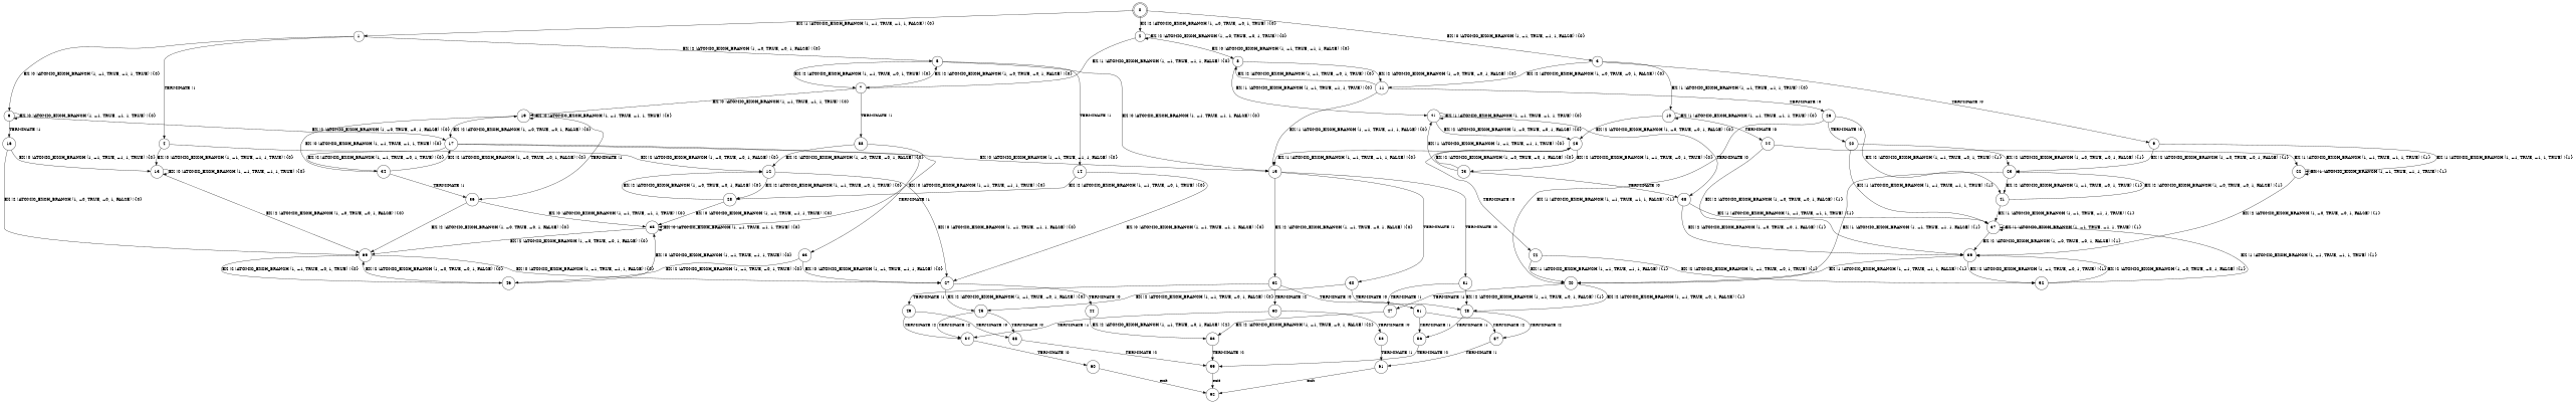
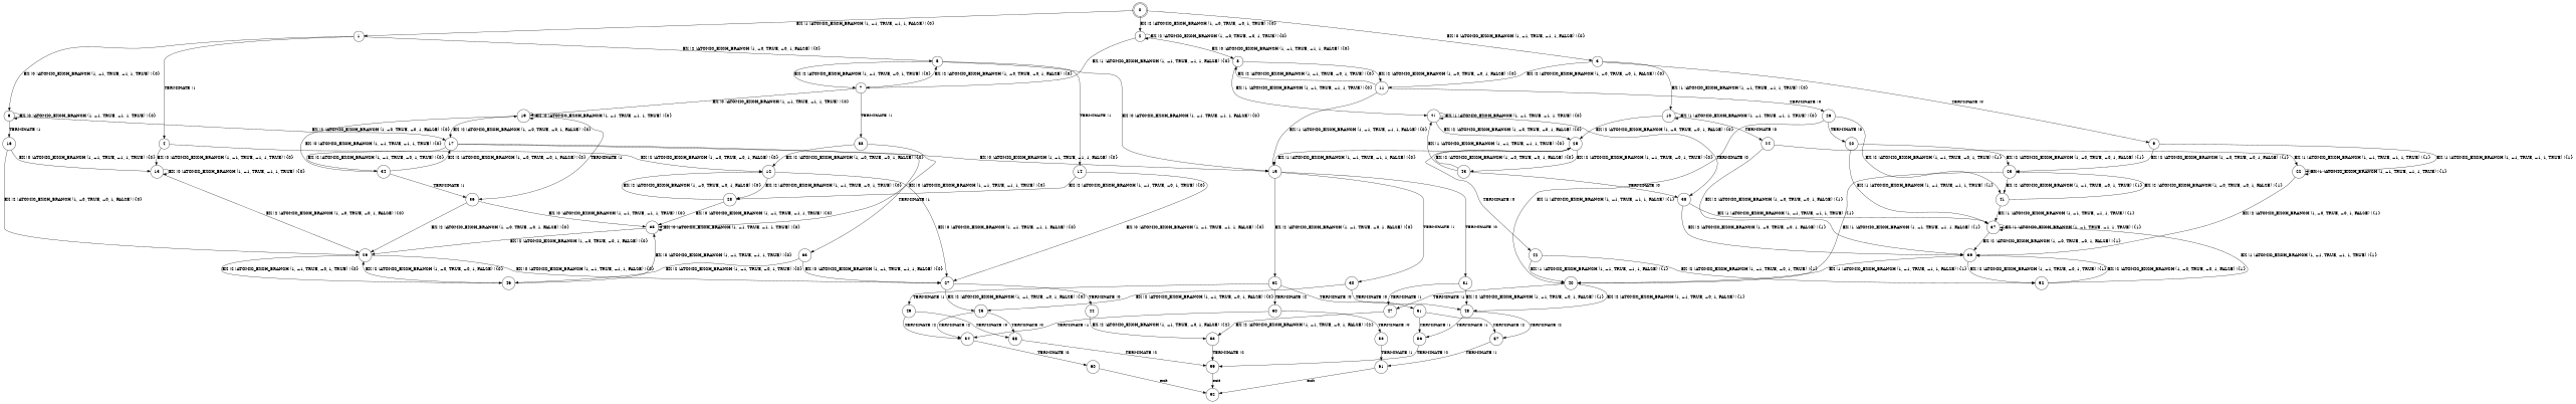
  digraph {
    node [shape=circle]
    0 [peripheries=2]
    1
    2
    3
    4
    5
    6
    7
    8
    9
    10
    11
    12
    13
    14
    15
    16
    17
    n19 [label=88]
    19
    21
    22
    23
    24
    25
    26
    27
    28
-   29 [label=69]
+   29
    30
    31
    32
    33
    34
    35
    36
    20
    37
    38
    39
    40
    41
    42
    43
    44
    45
    46
    48
    47
    49
    50
    51
    52
    53
    54
    55
    56
    57
    58
    59
    60
    61
    62
    0 -> 1 [label="EX !1 !ATOMIC_EXCH_BRANCH (1, +1, TRUE, +1, 1, FALSE) !{0}"]
    0 -> 2 [label="EX !2 !ATOMIC_EXCH_BRANCH (1, +0, TRUE, +0, 1, TRUE) !{0}"]
    0 -> 3 [label="EX !0 !ATOMIC_EXCH_BRANCH (1, +1, TRUE, +1, 1, FALSE) !{0}"]
    1 -> 4 [label="TERMINATE !1"]
    1 -> 5 [label="EX !2 !ATOMIC_EXCH_BRANCH (1, +0, TRUE, +0, 1, FALSE) !{0}"]
    1 -> 6 [label="EX !0 !ATOMIC_EXCH_BRANCH (1, +1, TRUE, +1, 1, TRUE) !{0}"]
    2 -> 2 [label="EX !2 !ATOMIC_EXCH_BRANCH (1, +0, TRUE, +0, 1, TRUE) !{0}"]
    2 -> 7 [label="EX !1 !ATOMIC_EXCH_BRANCH (1, +1, TRUE, +1, 1, FALSE) !{0}"]
    2 -> 8 [label="EX !0 !ATOMIC_EXCH_BRANCH (1, +1, TRUE, +1, 1, FALSE) !{0}"]
    3 -> 9 [label="TERMINATE !0"]
    3 -> 10 [label="EX !1 !ATOMIC_EXCH_BRANCH (1, +1, TRUE, +1, 1, TRUE) !{0}"]
    3 -> 11 [label="EX !2 !ATOMIC_EXCH_BRANCH (1, +0, TRUE, +0, 1, FALSE) !{0}"]
    4 -> 12 [label="EX !2 !ATOMIC_EXCH_BRANCH (1, +0, TRUE, +0, 1, FALSE) !{0}"]
    4 -> 13 [label="EX !0 !ATOMIC_EXCH_BRANCH (1, +1, TRUE, +1, 1, TRUE) !{0}"]
    5 -> 7 [label="EX !2 !ATOMIC_EXCH_BRANCH (1, +1, TRUE, +0, 1, TRUE) !{0}"]
    5 -> 14 [label="TERMINATE !1"]
    5 -> 15 [label="EX !0 !ATOMIC_EXCH_BRANCH (1, +1, TRUE, +1, 1, FALSE) !{0}"]
    6 -> 6 [label="EX !0 !ATOMIC_EXCH_BRANCH (1, +1, TRUE, +1, 1, TRUE) !{0}"]
    6 -> 16 [label="TERMINATE !1"]
    6 -> 17 [label="EX !2 !ATOMIC_EXCH_BRANCH (1, +0, TRUE, +0, 1, FALSE) !{0}"]
    7 -> 5 [label="EX !2 !ATOMIC_EXCH_BRANCH (1, +0, TRUE, +0, 1, FALSE) !{0}"]
    7 -> n19 [label="TERMINATE !1"]
    7 -> 19 [label="EX !0 !ATOMIC_EXCH_BRANCH (1, +1, TRUE, +1, 1, TRUE) !{0}"]
    8 -> 11 [label="EX !2 !ATOMIC_EXCH_BRANCH (1, +0, TRUE, +0, 1, FALSE) !{0}"]
    8 -> 21 [label="EX !1 !ATOMIC_EXCH_BRANCH (1, +1, TRUE, +1, 1, TRUE) !{0}"]
    9 -> 22 [label="EX !1 !ATOMIC_EXCH_BRANCH (1, +1, TRUE, +1, 1, TRUE) !{1}"]
    9 -> 23 [label="EX !2 !ATOMIC_EXCH_BRANCH (1, +0, TRUE, +0, 1, FALSE) !{1}"]
    10 -> 10 [label="EX !1 !ATOMIC_EXCH_BRANCH (1, +1, TRUE, +1, 1, TRUE) !{0}"]
    10 -> 24 [label="TERMINATE !0"]
    10 -> 25 [label="EX !2 !ATOMIC_EXCH_BRANCH (1, +0, TRUE, +0, 1, FALSE) !{0}"]
    11 -> 8 [label="EX !2 !ATOMIC_EXCH_BRANCH (1, +1, TRUE, +0, 1, TRUE) !{0}"]
    11 -> 15 [label="EX !1 !ATOMIC_EXCH_BRANCH (1, +1, TRUE, +1, 1, FALSE) !{0}"]
    11 -> 26 [label="TERMINATE !0"]
    12 -> 27 [label="EX !0 !ATOMIC_EXCH_BRANCH (1, +1, TRUE, +1, 1, FALSE) !{0}"]
    12 -> 28 [label="EX !2 !ATOMIC_EXCH_BRANCH (1, +1, TRUE, +0, 1, TRUE) !{0}"]
    13 -> 13 [label="EX !0 !ATOMIC_EXCH_BRANCH (1, +1, TRUE, +1, 1, TRUE) !{0}"]
    13 -> 29 [label="EX !2 !ATOMIC_EXCH_BRANCH (1, +0, TRUE, +0, 1, FALSE) !{0}"]
    14 -> 27 [label="EX !0 !ATOMIC_EXCH_BRANCH (1, +1, TRUE, +1, 1, FALSE) !{0}"]
    14 -> 28 [label="EX !2 !ATOMIC_EXCH_BRANCH (1, +1, TRUE, +0, 1, TRUE) !{0}"]
    15 -> 30 [label="TERMINATE !1"]
    15 -> 31 [label="TERMINATE !0"]
    15 -> 32 [label="EX !2 !ATOMIC_EXCH_BRANCH (1, +1, TRUE, +0, 1, FALSE) !{0}"]
    16 -> 13 [label="EX !0 !ATOMIC_EXCH_BRANCH (1, +1, TRUE, +1, 1, TRUE) !{0}"]
    16 -> 29 [label="EX !2 !ATOMIC_EXCH_BRANCH (1, +0, TRUE, +0, 1, FALSE) !{0}"]
    17 -> 15 [label="EX !0 !ATOMIC_EXCH_BRANCH (1, +1, TRUE, +1, 1, FALSE) !{0}"]
    17 -> 33 [label="TERMINATE !1"]
    17 -> 34 [label="EX !2 !ATOMIC_EXCH_BRANCH (1, +1, TRUE, +0, 1, TRUE) !{0}"]
    n19 -> 12 [label="EX !2 !ATOMIC_EXCH_BRANCH (1, +0, TRUE, +0, 1, FALSE) !{0}"]
    n19 -> 35 [label="EX !0 !ATOMIC_EXCH_BRANCH (1, +1, TRUE, +1, 1, TRUE) !{0}"]
    19 -> 17 [label="EX !2 !ATOMIC_EXCH_BRANCH (1, +0, TRUE, +0, 1, FALSE) !{0}"]
    19 -> 19 [label="EX !0 !ATOMIC_EXCH_BRANCH (1, +1, TRUE, +1, 1, TRUE) !{0}"]
    19 -> 36 [label="TERMINATE !1"]
    21 -> 21 [label="EX !1 !ATOMIC_EXCH_BRANCH (1, +1, TRUE, +1, 1, TRUE) !{0}"]
    21 -> 25 [label="EX !2 !ATOMIC_EXCH_BRANCH (1, +0, TRUE, +0, 1, FALSE) !{0}"]
    21 -> 38 [label="TERMINATE !0"]
    22 -> 22 [label="EX !1 !ATOMIC_EXCH_BRANCH (1, +1, TRUE, +1, 1, TRUE) !{1}"]
    22 -> 39 [label="EX !2 !ATOMIC_EXCH_BRANCH (1, +0, TRUE, +0, 1, FALSE) !{1}"]
    23 -> 40 [label="EX !1 !ATOMIC_EXCH_BRANCH (1, +1, TRUE, +1, 1, FALSE) !{1}"]
    23 -> 41 [label="EX !2 !ATOMIC_EXCH_BRANCH (1, +1, TRUE, +0, 1, TRUE) !{1}"]
    24 -> 22 [label="EX !1 !ATOMIC_EXCH_BRANCH (1, +1, TRUE, +1, 1, TRUE) !{1}"]
    24 -> 39 [label="EX !2 !ATOMIC_EXCH_BRANCH (1, +0, TRUE, +0, 1, FALSE) !{1}"]
    25 -> 15 [label="EX !1 !ATOMIC_EXCH_BRANCH (1, +1, TRUE, +1, 1, FALSE) !{0}"]
    25 -> 42 [label="TERMINATE !0"]
    25 -> 43 [label="EX !2 !ATOMIC_EXCH_BRANCH (1, +1, TRUE, +0, 1, TRUE) !{0}"]
    26 -> 20 [label="TERMINATE !0"]
    26 -> 40 [label="EX !1 !ATOMIC_EXCH_BRANCH (1, +1, TRUE, +1, 1, FALSE) !{1}"]
    26 -> 41 [label="EX !2 !ATOMIC_EXCH_BRANCH (1, +1, TRUE, +0, 1, TRUE) !{1}"]
    27 -> 44 [label="TERMINATE !0"]
    27 -> 45 [label="EX !2 !ATOMIC_EXCH_BRANCH (1, +1, TRUE, +0, 1, FALSE) !{0}"]
    28 -> 12 [label="EX !2 !ATOMIC_EXCH_BRANCH (1, +0, TRUE, +0, 1, FALSE) !{0}"]
    28 -> 35 [label="EX !0 !ATOMIC_EXCH_BRANCH (1, +1, TRUE, +1, 1, TRUE) !{0}"]
    29 -> 27 [label="EX !0 !ATOMIC_EXCH_BRANCH (1, +1, TRUE, +1, 1, FALSE) !{0}"]
    29 -> 46 [label="EX !2 !ATOMIC_EXCH_BRANCH (1, +1, TRUE, +0, 1, TRUE) !{0}"]
    30 -> 45 [label="EX !2 !ATOMIC_EXCH_BRANCH (1, +1, TRUE, +0, 1, FALSE) !{0}"]
    30 -> 48 [label="TERMINATE !0"]
    31 -> 48 [label="EX !2 !ATOMIC_EXCH_BRANCH (1, +1, TRUE, +0, 1, FALSE) !{1}"]
    31 -> 47 [label="TERMINATE !1"]
    32 -> 49 [label="TERMINATE !1"]
    32 -> 50 [label="TERMINATE !2"]
    32 -> 51 [label="TERMINATE !0"]
    33 -> 27 [label="EX !0 !ATOMIC_EXCH_BRANCH (1, +1, TRUE, +1, 1, FALSE) !{0}"]
    33 -> 46 [label="EX !2 !ATOMIC_EXCH_BRANCH (1, +1, TRUE, +0, 1, TRUE) !{0}"]
    34 -> 17 [label="EX !2 !ATOMIC_EXCH_BRANCH (1, +0, TRUE, +0, 1, FALSE) !{0}"]
    34 -> 19 [label="EX !0 !ATOMIC_EXCH_BRANCH (1, +1, TRUE, +1, 1, TRUE) !{0}"]
    34 -> 36 [label="TERMINATE !1"]
    35 -> 29 [label="EX !2 !ATOMIC_EXCH_BRANCH (1, +0, TRUE, +0, 1, FALSE) !{0}"]
    35 -> 35 [label="EX !0 !ATOMIC_EXCH_BRANCH (1, +1, TRUE, +1, 1, TRUE) !{0}"]
    36 -> 29 [label="EX !2 !ATOMIC_EXCH_BRANCH (1, +0, TRUE, +0, 1, FALSE) !{0}"]
    36 -> 35 [label="EX !0 !ATOMIC_EXCH_BRANCH (1, +1, TRUE, +1, 1, TRUE) !{0}"]
    20 -> 23 [label="EX !2 !ATOMIC_EXCH_BRANCH (1, +0, TRUE, +0, 1, FALSE) !{1}"]
    20 -> 37 [label="EX !1 !ATOMIC_EXCH_BRANCH (1, +1, TRUE, +1, 1, TRUE) !{1}"]
    37 -> 37 [label="EX !1 !ATOMIC_EXCH_BRANCH (1, +1, TRUE, +1, 1, TRUE) !{1}"]
    37 -> 39 [label="EX !2 !ATOMIC_EXCH_BRANCH (1, +0, TRUE, +0, 1, FALSE) !{1}"]
    38 -> 37 [label="EX !1 !ATOMIC_EXCH_BRANCH (1, +1, TRUE, +1, 1, TRUE) !{1}"]
    38 -> 39 [label="EX !2 !ATOMIC_EXCH_BRANCH (1, +0, TRUE, +0, 1, FALSE) !{1}"]
    39 -> 40 [label="EX !1 !ATOMIC_EXCH_BRANCH (1, +1, TRUE, +1, 1, FALSE) !{1}"]
    39 -> 52 [label="EX !2 !ATOMIC_EXCH_BRANCH (1, +1, TRUE, +0, 1, TRUE) !{1}"]
    40 -> 48 [label="EX !2 !ATOMIC_EXCH_BRANCH (1, +1, TRUE, +0, 1, FALSE) !{1}"]
    40 -> 47 [label="TERMINATE !1"]
    41 -> 23 [label="EX !2 !ATOMIC_EXCH_BRANCH (1, +0, TRUE, +0, 1, FALSE) !{1}"]
    41 -> 37 [label="EX !1 !ATOMIC_EXCH_BRANCH (1, +1, TRUE, +1, 1, TRUE) !{1}"]
    42 -> 40 [label="EX !1 !ATOMIC_EXCH_BRANCH (1, +1, TRUE, +1, 1, FALSE) !{1}"]
    42 -> 52 [label="EX !2 !ATOMIC_EXCH_BRANCH (1, +1, TRUE, +0, 1, TRUE) !{1}"]
    43 -> 21 [label="EX !1 !ATOMIC_EXCH_BRANCH (1, +1, TRUE, +1, 1, TRUE) !{0}"]
    43 -> 25 [label="EX !2 !ATOMIC_EXCH_BRANCH (1, +0, TRUE, +0, 1, FALSE) !{0}"]
    43 -> 38 [label="TERMINATE !0"]
    44 -> 53 [label="EX !2 !ATOMIC_EXCH_BRANCH (1, +1, TRUE, +0, 1, FALSE) !{2}"]
    45 -> 54 [label="TERMINATE !2"]
    45 -> 55 [label="TERMINATE !0"]
    46 -> 29 [label="EX !2 !ATOMIC_EXCH_BRANCH (1, +0, TRUE, +0, 1, FALSE) !{0}"]
    46 -> 35 [label="EX !0 !ATOMIC_EXCH_BRANCH (1, +1, TRUE, +1, 1, TRUE) !{0}"]
    48 -> 56 [label="TERMINATE !1"]
    48 -> 57 [label="TERMINATE !2"]
    47 -> 53 [label="EX !2 !ATOMIC_EXCH_BRANCH (1, +1, TRUE, +0, 1, FALSE) !{2}"]
    49 -> 54 [label="TERMINATE !2"]
    49 -> 55 [label="TERMINATE !0"]
    50 -> 54 [label="TERMINATE !1"]
    50 -> 58 [label="TERMINATE !0"]
    51 -> 56 [label="TERMINATE !1"]
    51 -> 57 [label="TERMINATE !2"]
    52 -> 37 [label="EX !1 !ATOMIC_EXCH_BRANCH (1, +1, TRUE, +1, 1, TRUE) !{1}"]
    52 -> 39 [label="EX !2 !ATOMIC_EXCH_BRANCH (1, +0, TRUE, +0, 1, FALSE) !{1}"]
    53 -> 59 [label="TERMINATE !2"]
    54 -> 60 [label="TERMINATE !0"]
    55 -> 59 [label="TERMINATE !2"]
    56 -> 59 [label="TERMINATE !2"]
    57 -> 61 [label="TERMINATE !1"]
    58 -> 61 [label="TERMINATE !1"]
    59 -> 62 [label=exit]
    60 -> 62 [label=exit]
    61 -> 62 [label=exit]
  }
